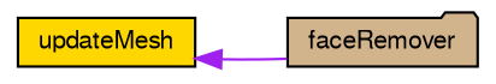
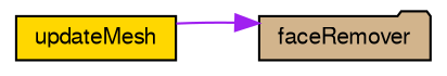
  digraph {
    rankdir=LR
    node [color=black fontname=FreeSans fontsize=10 style=filled]
    n1 [fillcolor=gold fontcolor=black height=0.2 label=updateMesh shape=box width=0.4]
    n2 [height=0.2 label=faceRemover shape=folder width=0.4 fillcolor=tan]
-   n1 -> n2 [color=purple dir=back fontname=FreeSans fontsize=10 labelfontname=FreeSans labelfontsize=10 style=solid]
+   n2 -> n1 [color=purple dir=back fontname=FreeSans fontsize=10 labelfontname=FreeSans labelfontsize=10 style=solid]
  }
